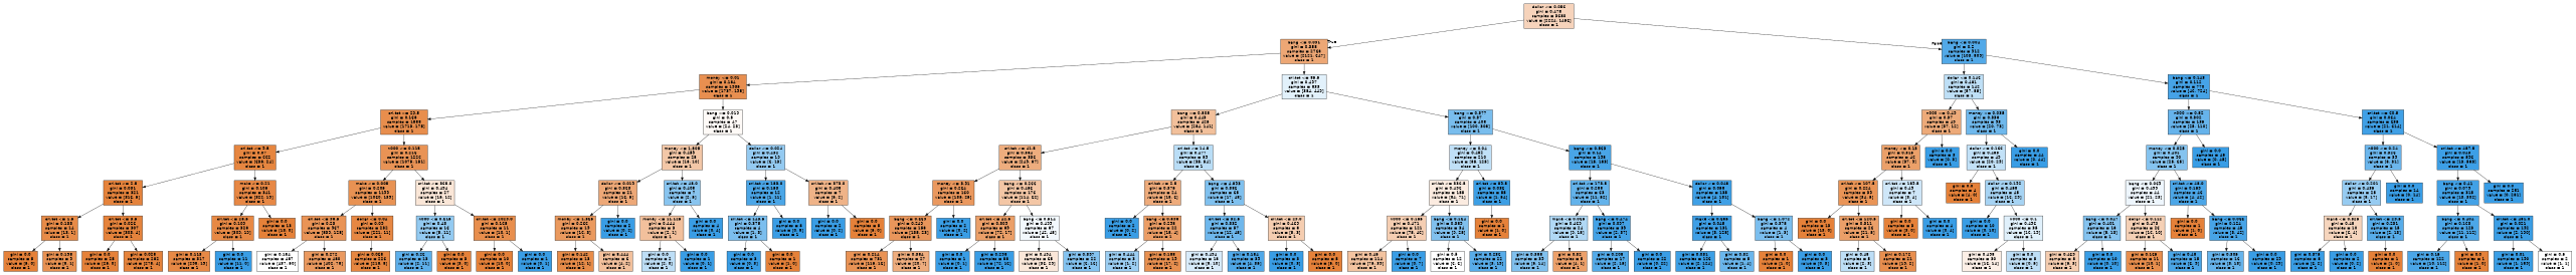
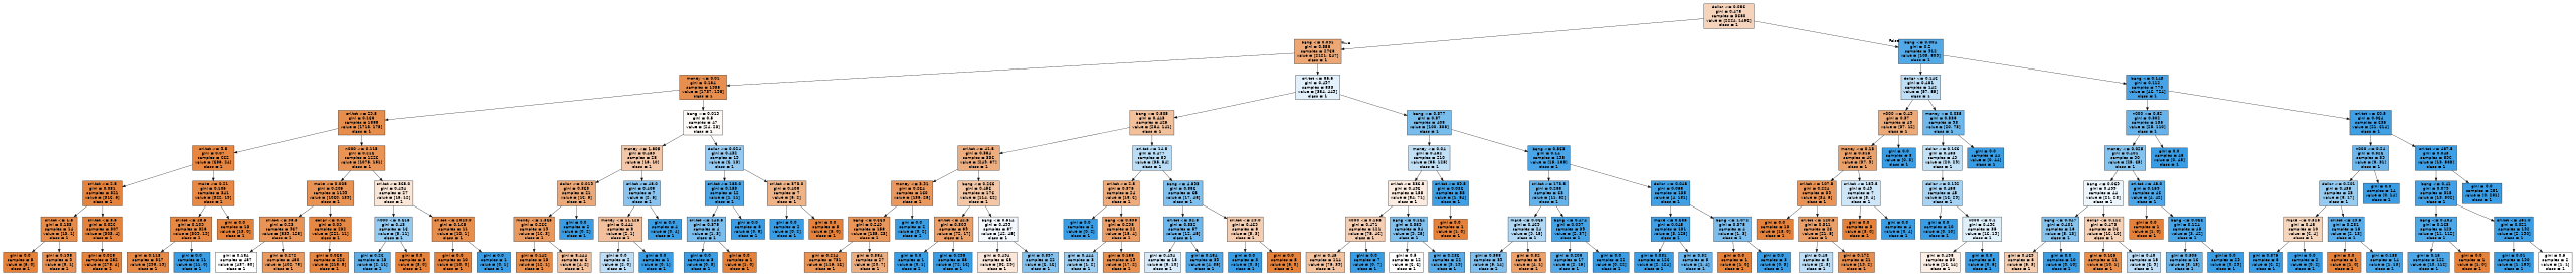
  digraph {
    node [color=black fillcolor="#399de5" fontname=helvetica shape=box style=filled]
    edge [fontname=helvetica]
    n1 [fillcolor="#f6d3bb" label="dollar <= 0.056\ngini = 0.478\nsamples = 3680\nvalue = [2224, 1456]\nclass = 1"]
    n2 [fillcolor="#eda775" label="bang <= 0.091\ngini = 0.358\nsamples = 2768\nvalue = [2121, 647]\nclass = 1"]
    n3 [fillcolor="#52a9e8" label="bang <= 0.004\ngini = 0.2\nsamples = 912\nvalue = [103, 809]\nclass = 1"]
    n4 [fillcolor="#e88f50" label="money <= 0.01\ngini = 0.184\nsamples = 1935\nvalue = [1737, 198]\nclass = 1"]
    n5 [fillcolor="#e2f1fb" label="crl.tot <= 85.5\ngini = 0.497\nsamples = 833\nvalue = [384, 449]\nclass = 1"]
    n6 [fillcolor="#bedff6" label="dollar <= 0.146\ngini = 0.481\nsamples = 142\nvalue = [57, 85]\nclass = 1"]
    n7 [fillcolor="#46a3e7" label="bang <= 0.143\ngini = 0.112\nsamples = 770\nvalue = [46, 724]\nclass = 1"]
    n8 [fillcolor="#e88e4d" label="crl.tot <= 29.5\ngini = 0.168\nsamples = 1888\nvalue = [1713, 175]\nclass = 1"]
    n9 [fillcolor="#fefaf7" label="bang <= 0.019\ngini = 0.5\nsamples = 47\nvalue = [24, 23]\nclass = 1"]
    n10 [fillcolor="#f2c09b" label="bang <= 0.805\ngini = 0.443\nsamples = 425\nvalue = [284, 141]\nclass = 1"]
    n11 [fillcolor="#79bded" label="bang <= 0.377\ngini = 0.37\nsamples = 408\nvalue = [100, 308]\nclass = 1"]
    n12 [fillcolor="#e68640" label="crl.tot <= 9.5\ngini = 0.07\nsamples = 662\nvalue = [638, 24]\nclass = 1"]
    n13 [fillcolor="#e99355" label="n000 <= 0.115\ngini = 0.216\nsamples = 1226\nvalue = [1075, 151]\nclass = 1"]
    n14 [fillcolor="#f3c7a7" label="money <= 1.805\ngini = 0.459\nsamples = 28\nvalue = [18, 10]\nclass = 1"]
    n15 [fillcolor="#94caf1" label="dollar <= 0.024\ngini = 0.432\nsamples = 19\nvalue = [6, 13]\nclass = 1"]
    n16 [fillcolor="#e5833c" label="crl.tot <= 2.5\ngini = 0.031\nsamples = 321\nvalue = [316, 5]\nclass = 1"]
    n17 [fillcolor="#e78845" label="make <= 0.21\ngini = 0.105\nsamples = 341\nvalue = [322, 19]\nclass = 1"]
    n18 [fillcolor="#e89253" label="make <= 0.005\ngini = 0.205\nsamples = 1199\nvalue = [1060, 139]\nclass = 1"]
    n19 [fillcolor="#fae6d7" label="crl.tot <= 365.0\ngini = 0.494\nsamples = 27\nvalue = [15, 12]\nclass = 1"]
    n20 [fillcolor="#e78b48" label="crl.tot <= 1.5\ngini = 0.133\nsamples = 14\nvalue = [13, 1]\nclass = 1"]
    n21 [fillcolor="#e5833c" label="crl.tot <= 3.5\ngini = 0.026\nsamples = 307\nvalue = [303, 4]\nclass = 1"]
    n22 [fillcolor="#e78945" label="crl.tot <= 28.5\ngini = 0.109\nsamples = 328\nvalue = [309, 19]\nclass = 1"]
    n23 [fillcolor="#e58139" label="gini = 0.0\nsamples = 13\nvalue = [13, 0]\nclass = 1"]
    n24 [fillcolor="#e58139" label="gini = 0.0\nsamples = 5\nvalue = [5, 0]\nclass = 1"]
    n25 [fillcolor="#e89152" label="gini = 0.198\nsamples = 9\nvalue = [8, 1]\nclass = 1"]
-   n26 [fillcolor="#e58139" label="gini = 0.0\nsamples = 25\nvalue = [25, 0]\nclass = 1"]
    n27 [fillcolor="#e5833c" label="gini = 0.028\nsamples = 282\nvalue = [278, 4]\nclass = 1"]
    n28 [fillcolor="#e78946" label="gini = 0.113\nsamples = 317\nvalue = [298, 19]\nclass = 1"]
    n29 [label="gini = 0.0\nsamples = 11\nvalue = [11, 0]\nclass = 1"]
    n30 [fillcolor="#e99457" label="crl.tot <= 98.5\ngini = 0.23\nsamples = 967\nvalue = [839, 128]\nclass = 1"]
    n31 [fillcolor="#e68743" label="dollar <= 0.04\ngini = 0.09\nsamples = 232\nvalue = [221, 11]\nclass = 1"]
    n32 [fillcolor="#93caf1" label="n000 <= 0.615\ngini = 0.43\nsamples = 16\nvalue = [5, 11]\nclass = 1"]
    n33 [fillcolor="#e88e4d" label="crl.tot <= 2029.0\ngini = 0.165\nsamples = 11\nvalue = [10, 1]\nclass = 1"]
    n34 [fillcolor="#ffffff" label="gini = 0.184\nsamples = 487\nvalue = [437, 50]\nclass = 1"]
    n35 [fillcolor="#ea995f" label="gini = 0.272\nsamples = 480\nvalue = [402, 78]\nclass = 1"]
    n36 [fillcolor="#e68640" label="gini = 0.068\nsamples = 226\nvalue = [218, 8]\nclass = 1"]
    n37 [fillcolor="#5dafea" label="gini = 0.26\nsamples = 13\nvalue = [2, 11]\nclass = 1"]
    n38 [fillcolor="#e58139" label="gini = 0.0\nsamples = 3\nvalue = [3, 0]\nclass = 1"]
    n39 [fillcolor="#e58139" label="gini = 0.0\nsamples = 10\nvalue = [10, 0]\nclass = 1"]
    n40 [label="gini = 0.0\nsamples = 1\nvalue = [0, 1]\nclass = 1"]
    n41 [fillcolor="#eda877" label="dollar <= 0.019\ngini = 0.363\nsamples = 21\nvalue = [16, 5]\nclass = 1"]
    n42 [fillcolor="#88c4ef" label="crl.tot <= 48.0\ngini = 0.408\nsamples = 7\nvalue = [2, 5]\nclass = 1"]
    n43 [fillcolor="#4ba6e7" label="crl.tot <= 183.0\ngini = 0.153\nsamples = 12\nvalue = [1, 11]\nclass = 1"]
    n44 [fillcolor="#efb388" label="crl.tot <= 373.0\ngini = 0.408\nsamples = 7\nvalue = [5, 2]\nclass = 1"]
    n45 [fillcolor="#ea995e" label="money <= 1.365\ngini = 0.266\nsamples = 19\nvalue = [16, 3]\nclass = 1"]
    n46 [label="gini = 0.0\nsamples = 2\nvalue = [0, 2]\nclass = 1"]
    n47 [fillcolor="#f2c09c" label="money <= 11.125\ngini = 0.444\nsamples = 3\nvalue = [2, 1]\nclass = 1"]
    n48 [label="gini = 0.0\nsamples = 4\nvalue = [0, 4]\nclass = 1"]
    n49 [fillcolor="#e78c49" label="gini = 0.142\nsamples = 13\nvalue = [12, 1]\nclass = 1"]
    n50 [fillcolor="#f2c09c" label="gini = 8.444\nsamples = 6\nvalue = [4, 2]\nclass = 1"]
    n51 [fillcolor="#bddef6" label="gini = 0.0\nsamples = 2\nvalue = [2, 0]\nclass = 1"]
    n52 [label="gini = 0.0\nsamples = 1\nvalue = [0, 1]\nclass = 1"]
    n53 [fillcolor="#7bbeee" label="crl.tot <= 143.5\ngini = 0.375\nsamples = 4\nvalue = [1, 3]\nclass = 1"]
    n54 [label="gini = 0.0\nsamples = 8\nvalue = [0, 8]\nclass = 1"]
    n55 [label="gini = 0.0\nsamples = 2\nvalue = [0, 2]\nclass = 1"]
    n56 [fillcolor="#e58139" label="gini = 0.0\nsamples = 5\nvalue = [5, 0]\nclass = 1"]
    n57 [label="gini = 0.0\nsamples = 3\nvalue = [0, 3]\nclass = 1"]
    n58 [fillcolor="#e58139" label="gini = 0.0\nsamples = 1\nvalue = [1, 0]\nclass = 1"]
    n59 [fillcolor="#eead7e" label="crl.tot <= 41.5\ngini = 0.384\nsamples = 336\nvalue = [249, 87]\nclass = 1"]
    n60 [fillcolor="#b9ddf6" label="crl.tot <= 14.5\ngini = 0.477\nsamples = 89\nvalue = [35, 54]\nclass = 1"]
    n61 [fillcolor="#c0e0f7" label="money <= 0.04\ngini = 0.482\nsamples = 210\nvalue = [85, 125]\nclass = 1"]
    n62 [fillcolor="#49a5e7" label="bang <= 0.563\ngini = 0.14\nsamples = 198\nvalue = [15, 183]\nclass = 1"]
    n63 [fillcolor="#ea985e" label="money <= 3.91\ngini = 0.264\nsamples = 160\nvalue = [135, 25]\nclass = 1"]
    n64 [fillcolor="#f3c6a5" label="bang <= 0.266\ngini = 0.456\nsamples = 176\nvalue = [114, 62]\nclass = 1"]
    n65 [fillcolor="#eeab7b" label="crl.tot <= 2.5\ngini = 0.375\nsamples = 24\nvalue = [18, 6]\nclass = 1"]
    n66 [fillcolor="#7fc0ee" label="bang <= 4.893\ngini = 0.386\nsamples = 65\nvalue = [17, 48]\nclass = 1"]
    n67 [fillcolor="#e9965b" label="bang <= 0.669\ngini = 0.249\nsamples = 158\nvalue = [135, 23]\nclass = 1"]
    n68 [label="gini = 0.0\nsamples = 2\nvalue = [0, 2]\nclass = 1"]
    n69 [fillcolor="#eb9f68" label="crl.tot <= 42.5\ngini = 0.309\nsamples = 89\nvalue = [72, 17]\nclass = 1"]
    n70 [fillcolor="#f2f8fd" label="bang <= 0.514\ngini = 0.499\nsamples = 87\nvalue = [42, 45]\nclass = 1"]
    n71 [fillcolor="#e99355" label="gini = 0.214\nsamples = 731\nvalue = [115, 16]\nclass = 1"]
    n72 [fillcolor="#eead7e" label="gini = 0.384\nsamples = 27\nvalue = [20, 7]\nclass = 1"]
    n73 [label="gini = 0.0\nsamples = 1\nvalue = [0, 1]\nclass = 1"]
    n74 [label="gini = 0.298\nsamples = 88\nvalue = [72, 16]\nclass = 1"]
    n75 [fillcolor="#fae7d9" label="gini = 0.494\nsamples = 65\nvalue = [36, 29]\nclass = 1"]
    n76 [fillcolor="#83c2ef" label="gini = 0.397\nsamples = 22\nvalue = [6, 16]\nclass = 1"]
    n77 [label="gini = 0.0\nsamples = 2\nvalue = [0, 2]\nclass = 1"]
    n78 [fillcolor="#eb9d65" label="bang <= 0.898\ngini = 0.298\nsamples = 22\nvalue = [18, 4]\nclass = 1"]
    n79 [fillcolor="#6eb7ec" label="crl.tot <= 32.5\ngini = 0.332\nsamples = 57\nvalue = [12, 45]\nclass = 1"]
    n80 [fillcolor="#f5cdb0" label="crl.tot <= 29.0\ngini = 0.469\nsamples = 8\nvalue = [5, 3]\nclass = 1"]
    n81 [fillcolor="#9ccef2" label="gini = 0.444\nsamples = 3\nvalue = [1, 2]\nclass = 1"]
    n82 [fillcolor="#e89050" label="gini = 0.188\nsamples = 19\nvalue = [17, 2]\nclass = 1"]
    n83 [fillcolor="#d7ebfa" label="gini = 0.494\nsamples = 18\nvalue = [8, 10]\nclass = 1"]
    n84 [fillcolor="#50a8e8" label="gini = 0.184\nsamples = 39\nvalue = [4, 35]\nclass = 1"]
    n85 [label="gini = 0.0\nsamples = 3\nvalue = [0, 3]\nclass = 1"]
    n86 [fillcolor="#e58139" label="gini = 0.0\nsamples = 5\nvalue = [5, 0]\nclass = 1"]
    n87 [fillcolor="#fbebe0" label="crl.tot <= 336.5\ngini = 0.496\nsamples = 155\nvalue = [84, 71]\nclass = 1"]
    n88 [fillcolor="#3d9fe5" label="crl.tot <= 89.5\ngini = 0.036\nsamples = 55\nvalue = [1, 54]\nclass = 1"]
    n89 [fillcolor="#63b2ea" label="crl.tot <= 173.5\ngini = 0.288\nsamples = 63\nvalue = [11, 52]\nclass = 1"]
    n90 [fillcolor="#3fa0e6" label="dollar <= 0.048\ngini = 0.058\nsamples = 135\nvalue = [4, 131]\nclass = 1"]
    n91 [fillcolor="#f5ceb2" label="n000 <= 0.155\ngini = 0.471\nsamples = 121\nvalue = [75, 46]\nclass = 1"]
    n92 [fillcolor="#80c0ee" label="bang <= 0.164\ngini = 0.389\nsamples = 34\nvalue = [9, 25]\nclass = 1"]
    n93 [fillcolor="#e58139" label="gini = 0.0\nsamples = 1\nvalue = [1, 0]\nclass = 1"]
    n94 [fillcolor="#f3c3a0" label="gini = 0.45\nsamples = 114\nvalue = [75, 39]\nclass = 1"]
    n95 [label="gini = 0.0\nsamples = 7\nvalue = [0, 7]\nclass = 1"]
    n96 [fillcolor="#ffffff" label="gini = 0.5\nsamples = 12\nvalue = [6, 6]\nclass = 1"]
    n97 [fillcolor="#58ace9" label="gini = 0.236\nsamples = 22\nvalue = [3, 19]\nclass = 1"]
    n98 [fillcolor="#b0d8f5" label="make <= 0.065\ngini = 0.469\nsamples = 24\nvalue = [9, 15]\nclass = 1"]
    n99 [fillcolor="#44a2e6" label="bang <= 0.474\ngini = 0.097\nsamples = 39\nvalue = [2, 37]\nclass = 1"]
    n100 [fillcolor="#3e9fe6" label="make <= 0.685\ngini = 0.045\nsamples = 131\nvalue = [3, 128]\nclass = 1"]
    n101 [fillcolor="#7bbeee" label="bang <= 1.072\ngini = 0.375\nsamples = 4\nvalue = [1, 3]\nclass = 1"]
    n102 [fillcolor="#80c0ee" label="gini = 0.388\nsamples = 39\nvalue = [5, 14]\nclass = 1"]
    n103 [fillcolor="#eca06a" label="gini = 0.32\nsamples = 5\nvalue = [4, 1]\nclass = 1"]
    n104 [fillcolor="#53aae8" label="gini = 0.208\nsamples = 17\nvalue = [2, 15]\nclass = 1"]
    n105 [label="gini = 0.0\nsamples = 22\nvalue = [0, 22]\nclass = 1"]
    n106 [fillcolor="#3c9fe5" label="gini = 0.031\nsamples = 126\nvalue = [2, 124]\nclass = 1"]
    n107 [fillcolor="#6ab6ec" label="gini = 0.32\nsamples = 5\nvalue = [1, 4]\nclass = 1"]
    n108 [fillcolor="#e58139" label="gini = 0.0\nsamples = 1\nvalue = [1, 0]\nclass = 1"]
    n109 [label="gini = 0.0\nsamples = 3\nvalue = [0, 3]\nclass = 1"]
    n110 [fillcolor="#edaa79" label="n000 <= 0.49\ngini = 0.37\nsamples = 49\nvalue = [37, 12]\nclass = 1"]
    n111 [fillcolor="#6fb8ec" label="money <= 0.035\ngini = 0.338\nsamples = 93\nvalue = [20, 73]\nclass = 1"]
    n112 [fillcolor="#66b3eb" label="n000 <= 0.52\ngini = 0.302\nsamples = 135\nvalue = [25, 110]\nclass = 1"]
    n113 [fillcolor="#40a0e6" label="crl.tot <= 60.5\ngini = 0.064\nsamples = 635\nvalue = [21, 614]\nclass = 1"]
    n114 [fillcolor="#eba069" label="money <= 0.13\ngini = 0.315\nsamples = 46\nvalue = [37, 9]\nclass = 1"]
    n115 [label="gini = 0.0\nsamples = 3\nvalue = [0, 3]\nclass = 1"]
    n116 [fillcolor="#c2e1f7" label="dollar <= 0.166\ngini = 0.483\nsamples = 49\nvalue = [20, 29]\nclass = 1"]
    n117 [label="gini = 0.0\nsamples = 44\nvalue = [0, 44]\nclass = 1"]
    n118 [fillcolor="#e99456" label="crl.tot <= 107.5\ngini = 0.224\nsamples = 39\nvalue = [34, 5]\nclass = 1"]
    n119 [fillcolor="#cee6f8" label="crl.tot <= 189.5\ngini = 0.49\nsamples = 7\nvalue = [3, 4]\nclass = 1"]
    n120 [fillcolor="#e58139" label="gini = 0.0\nsamples = 13\nvalue = [13, 0]\nclass = 1"]
    n121 [fillcolor="#eb9f68" label="crl.tot <= 120.5\ngini = 0.311\nsamples = 26\nvalue = [21, 5]\nclass = 1"]
    n122 [fillcolor="#e58139" label="gini = 0.0\nsamples = 3\nvalue = [3, 0]\nclass = 1"]
    n123 [label="gini = 0.0\nsamples = 4\nvalue = [0, 4]\nclass = 1"]
    n124 [fillcolor="#bddef6" label="gini = 0.48\nsamples = 5\nvalue = [2, 3]\nclass = 1"]
    n125 [fillcolor="#e88e4e" label="gini = 0.172\nsamples = 21\nvalue = [19, 2]\nclass = 1"]
-   n126 [fillcolor="#e58139" label="gini = 0.0\nsamples = 4\nvalue = [4, 0]\nclass = 1"]
    n127 [fillcolor="#a6d3f3" label="dollar <= 0.192\ngini = 0.458\nsamples = 45\nvalue = [16, 29]\nclass = 1"]
    n128 [label="gini = 0.0\nsamples = 10\nvalue = [0, 10]\nclass = 1"]
    n129 [fillcolor="#e0f0fb" label="n000 <= 0.1\ngini = 0.496\nsamples = 35\nvalue = [16, 19]\nclass = 1"]
    n130 [fillcolor="#fcefe6" label="gini = 0.498\nsamples = 30\nvalue = [16, 14]\nclass = 1"]
-   n131 [fillcolor="#bddef6" label="gini = 0.0\nsamples = 5\nvalue = [0, 5]\nclass = 1"]
+   n131 [label="gini = 0.0\nsamples = 5\nvalue = [0, 5]\nclass = 1"]
    n132 [fillcolor="#85c3ef" label="money <= 0.025\ngini = 0.401\nsamples = 90\nvalue = [25, 65]\nclass = 1"]
    n133 [label="gini = 0.0\nsamples = 45\nvalue = [0, 45]\nclass = 1"]
    n134 [fillcolor="#6cb6ec" label="n000 <= 0.24\ngini = 0.326\nsamples = 39\nvalue = [8, 31]\nclass = 1"]
    n135 [fillcolor="#3d9fe6" label="crl.tot <= 487.5\ngini = 0.043\nsamples = 596\nvalue = [13, 583]\nclass = 1"]
    n136 [fillcolor="#eef6fd" label="bang <= 0.069\ngini = 0.499\nsamples = 44\nvalue = [21, 23]\nclass = 1"]
    n137 [fillcolor="#4ca6e7" label="crl.tot <= 48.0\ngini = 0.159\nsamples = 46\nvalue = [4, 42]\nclass = 1"]
    n138 [fillcolor="#85c3ef" label="bang <= 0.047\ngini = 0.401\nsamples = 18\nvalue = [5, 13]\nclass = 1"]
    n139 [fillcolor="#f5d0b5" label="dollar <= 0.112\ngini = 0.473\nsamples = 26\nvalue = [16, 10]\nclass = 1"]
    n140 [fillcolor="#e58139" label="gini = 0.0\nsamples = 1\nvalue = [1, 0]\nclass = 1"]
    n141 [fillcolor="#47a4e7" label="bang <= 0.066\ngini = 0.124\nsamples = 45\nvalue = [3, 42]\nclass = 1"]
    n142 [fillcolor="#f5cdb0" label="gini = 0.469\nsamples = 8\nvalue = [5, 3]\nclass = 1"]
    n143 [label="gini = 0.0\nsamples = 10\nvalue = [0, 10]\nclass = 1"]
    n144 [fillcolor="#e88e4d" label="gini = 0.165\nsamples = 11\nvalue = [10, 1]\nclass = 1"]
-   n145 [fillcolor="#4ba6e7" label="gini = 0.48\nsamples = 15\nvalue = [6, 9]\nclass = 1"]
+   n145 [fillcolor="#bddef6" label="gini = 0.48\nsamples = 15\nvalue = [6, 9]\nclass = 1"]
    n146 [fillcolor="#67b4eb" label="gini = 0.305\nsamples = 16\nvalue = [3, 13]\nclass = 1"]
    n147 [label="gini = 0.0\nsamples = 29\nvalue = [0, 29]\nclass = 1"]
    n148 [fillcolor="#96cbf1" label="dollar <= 0.201\ngini = 0.435\nsamples = 25\nvalue = [8, 17]\nclass = 1"]
    n149 [label="gini = 0.0\nsamples = 14\nvalue = [0, 14]\nclass = 1"]
    n150 [fillcolor="#42a1e6" label="bang <= 0.41\ngini = 0.079\nsamples = 315\nvalue = [13, 302]\nclass = 1"]
    n151 [label="gini = 0.0\nsamples = 281\nvalue = [0, 281]\nclass = 1"]
    n152 [fillcolor="#f6d5bd" label="make <= 0.325\ngini = 0.48\nsamples = 10\nvalue = [6, 4]\nclass = 1"]
    n153 [fillcolor="#57ace9" label="crl.tot <= 29.5\ngini = 0.231\nsamples = 15\nvalue = [2, 13]\nclass = 1"]
    n154 [label="gini = 0.375\nsamples = 8\nvalue = [6, 2]\nclass = 1"]
    n155 [label="gini = 0.0\nsamples = 2\nvalue = [0, 2]\nclass = 1"]
    n156 [fillcolor="#e58139" label="gini = 0.0\nsamples = 1\nvalue = [1, 0]\nclass = 1"]
+   n157 [fillcolor="#48a5e7" label="gini = 0.133\nsamples = 14\nvalue = [1, 13]\nclass = 1"]
    n158 [fillcolor="#4ca7e8" label="bang <= 0.404\ngini = 0.163\nsamples = 123\nvalue = [11, 112]\nclass = 1"]
    n159 [fillcolor="#3b9ee5" label="crl.tot <= 481.0\ngini = 0.021\nsamples = 192\nvalue = [2, 190]\nclass = 1"]
    n160 [fillcolor="#4ba6e7" label="gini = 0.15\nsamples = 122\nvalue = [10, 112]\nclass = 1"]
    n161 [fillcolor="#e58139" label="gini = 0.0\nsamples = 1\nvalue = [1, 0]\nclass = 1"]
    n162 [fillcolor="#3a9ee5" label="gini = 0.01\nsamples = 190\nvalue = [1, 189]\nclass = 1"]
    n163 [fillcolor="#ffffff" label="gini = 0.5\nsamples = 2\nvalue = [1, 1]\nclass = 1"]
    n1 -> n2 [headlabel=True labelangle=45 labeldistance=2.5]
    n1 -> n3 [headlabel=False labelangle=-45 labeldistance=2.5]
    n2 -> n4
    n2 -> n5
    n3 -> n6
    n3 -> n7
    n4 -> n8
    n4 -> n9
    n5 -> n10
    n5 -> n11
    n6 -> n110
    n6 -> n111
    n7 -> n112
    n7 -> n113
    n8 -> n12
    n8 -> n13
    n9 -> n14
    n9 -> n15
    n10 -> n59
    n10 -> n60
    n11 -> n61
    n11 -> n62
    n12 -> n16
    n12 -> n17
    n13 -> n18
    n13 -> n19
    n14 -> n41
    n14 -> n42
    n15 -> n43
    n15 -> n44
    n16 -> n20
    n16 -> n21
    n17 -> n22
    n17 -> n23
    n18 -> n30
    n18 -> n31
    n19 -> n32
    n19 -> n33
    n20 -> n24
    n20 -> n25
-   n21 -> n26
    n21 -> n27
    n22 -> n28
    n22 -> n29
    n30 -> n34
    n30 -> n35
    n31 -> n36
    n32 -> n37
    n32 -> n38
    n33 -> n39
    n33 -> n40
    n41 -> n45
    n41 -> n46
    n42 -> n47
    n42 -> n48
    n43 -> n53
    n43 -> n54
    n44 -> n55
    n44 -> n56
    n45 -> n49
    n45 -> n50
    n47 -> n51
    n47 -> n52
    n53 -> n57
    n53 -> n58
    n59 -> n63
    n59 -> n64
    n60 -> n65
    n60 -> n66
    n61 -> n87
    n61 -> n88
    n62 -> n89
    n62 -> n90
    n63 -> n67
    n63 -> n68
    n64 -> n69
    n64 -> n70
    n65 -> n77
    n65 -> n78
    n66 -> n79
    n66 -> n80
    n67 -> n71
    n67 -> n72
    n69 -> n73
    n69 -> n74
    n70 -> n75
    n70 -> n76
    n78 -> n81
    n78 -> n82
    n79 -> n83
    n79 -> n84
    n80 -> n85
    n80 -> n86
    n87 -> n91
    n87 -> n92
    n88 -> n93
    n89 -> n98
    n89 -> n99
    n90 -> n100
    n90 -> n101
    n91 -> n94
    n91 -> n95
    n92 -> n96
    n92 -> n97
    n98 -> n102
    n98 -> n103
    n99 -> n104
    n99 -> n105
    n100 -> n106
    n100 -> n107
    n101 -> n108
    n101 -> n109
    n110 -> n114
    n110 -> n115
    n111 -> n116
    n111 -> n117
    n112 -> n132
    n112 -> n133
    n113 -> n134
    n113 -> n135
    n114 -> n118
    n114 -> n119
-   n116 -> n126
    n116 -> n127
    n118 -> n120
    n118 -> n121
    n119 -> n122
    n119 -> n123
    n121 -> n124
    n121 -> n125
    n127 -> n128
    n127 -> n129
    n129 -> n130
    n129 -> n131
    n132 -> n136
    n132 -> n137
    n134 -> n148
    n134 -> n149
    n135 -> n150
    n135 -> n151
    n136 -> n138
    n136 -> n139
    n137 -> n140
    n137 -> n141
    n138 -> n142
    n138 -> n143
    n139 -> n144
    n139 -> n145
    n141 -> n146
    n141 -> n147
    n148 -> n152
    n148 -> n153
    n150 -> n158
    n150 -> n159
    n152 -> n154
    n152 -> n155
    n153 -> n156
+   n153 -> n157
    n158 -> n160
    n158 -> n161
    n159 -> n162
    n159 -> n163
  }
